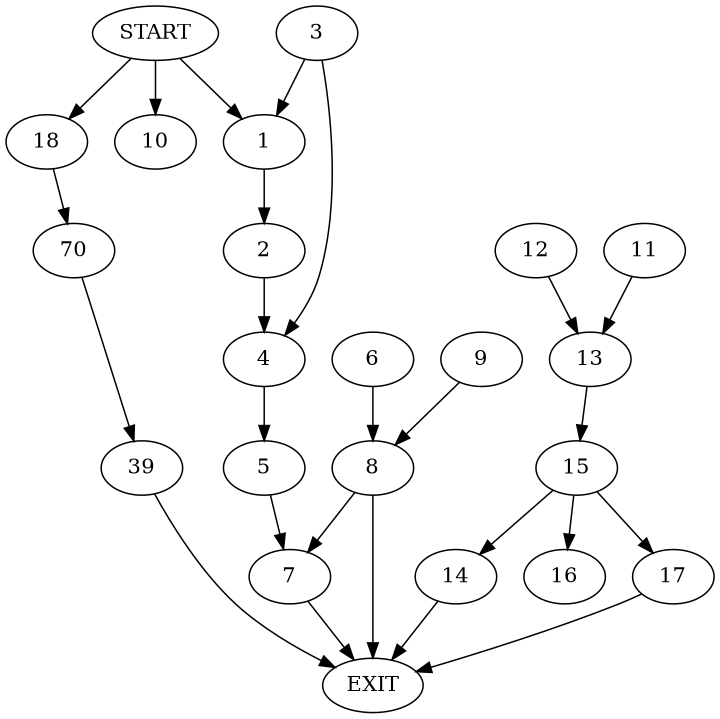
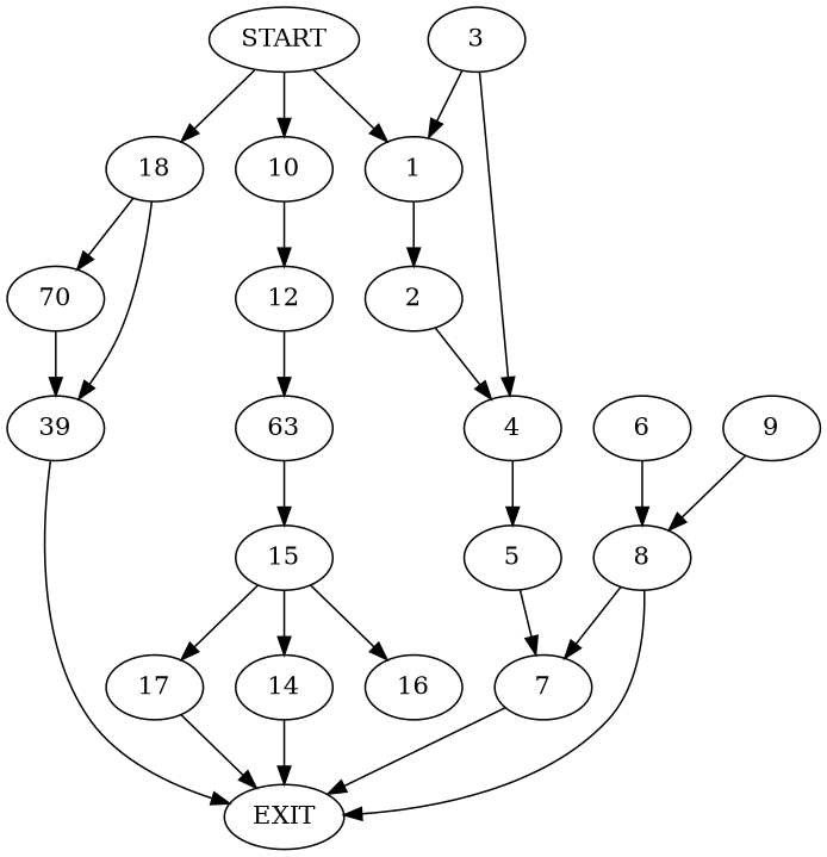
  digraph {
    n1 [label=START]
    1
    10
    18
    2
    12
    n7 [label=39]
    n8 [label=70]
    n9 [label=EXIT]
    4
    3
    5
    7
    6
    8
    9
-   11
-   13
+   13 [label=63]
    15
    14
    16
    17
    n1 -> 1
    n1 -> 10
    n1 -> 18
    1 -> 2
+   10 -> 12
+   18 -> n7
    18 -> n8
    2 -> 4
    12 -> 13
    n7 -> n9
    n8 -> n7
    4 -> 5
    3 -> 1
    3 -> 4
    5 -> 7
    7 -> n9
    6 -> 8
    8 -> n9
    8 -> 7
    9 -> 8
-   11 -> 13
    13 -> 15
    15 -> 14
    15 -> 16
    15 -> 17
    14 -> n9
    17 -> n9
  }
